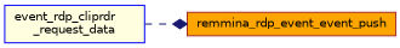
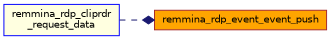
  digraph {
    rankdir=LR
    node [fontname=Helvetica fontsize=10 shape=record style=filled]
-   n1 [color=blue fillcolor=lightyellow fontcolor=black height=0.2 label="event_rdp_cliprdr\l_request_data" width=0.4]
+   n1 [color=blue fillcolor=lightyellow fontcolor=black height=0.2 label="remmina_rdp_cliprdr\l_request_data" width=0.4]
    n2 [color=brown fillcolor=orange height=0.2 label=remmina_rdp_event_event_push width=0.4]
    n1 -> n2 [color=midnightblue fontname=Helvetica fontsize=10 labelfontname=Helvetica labelfontsize=10 style=dashed arrowhead=diamond]
  }
